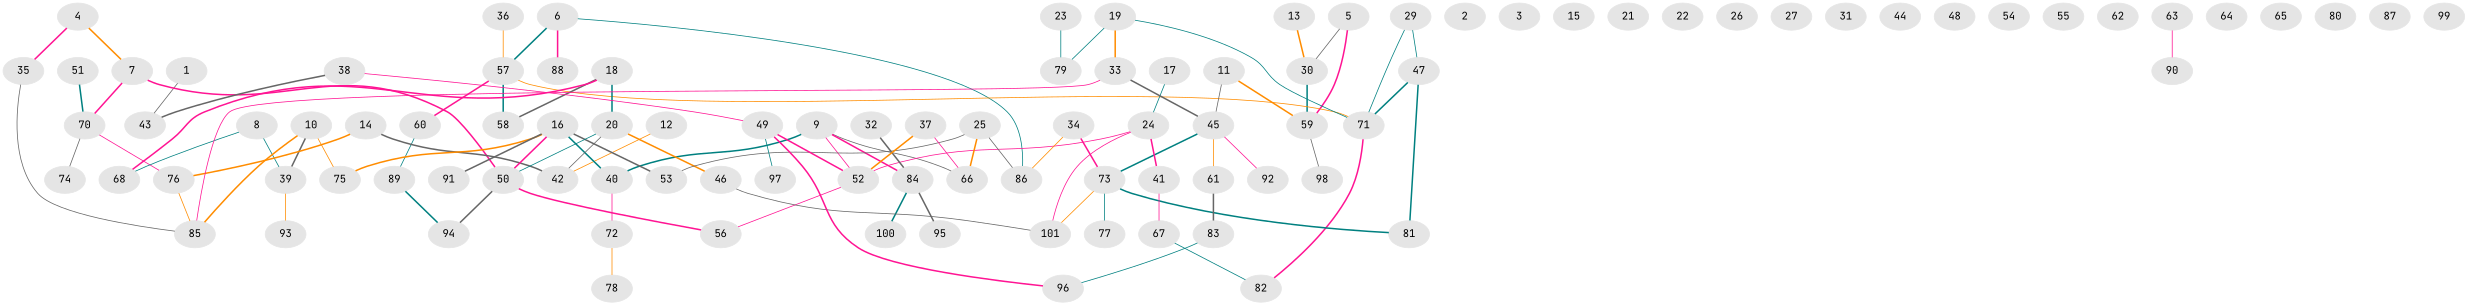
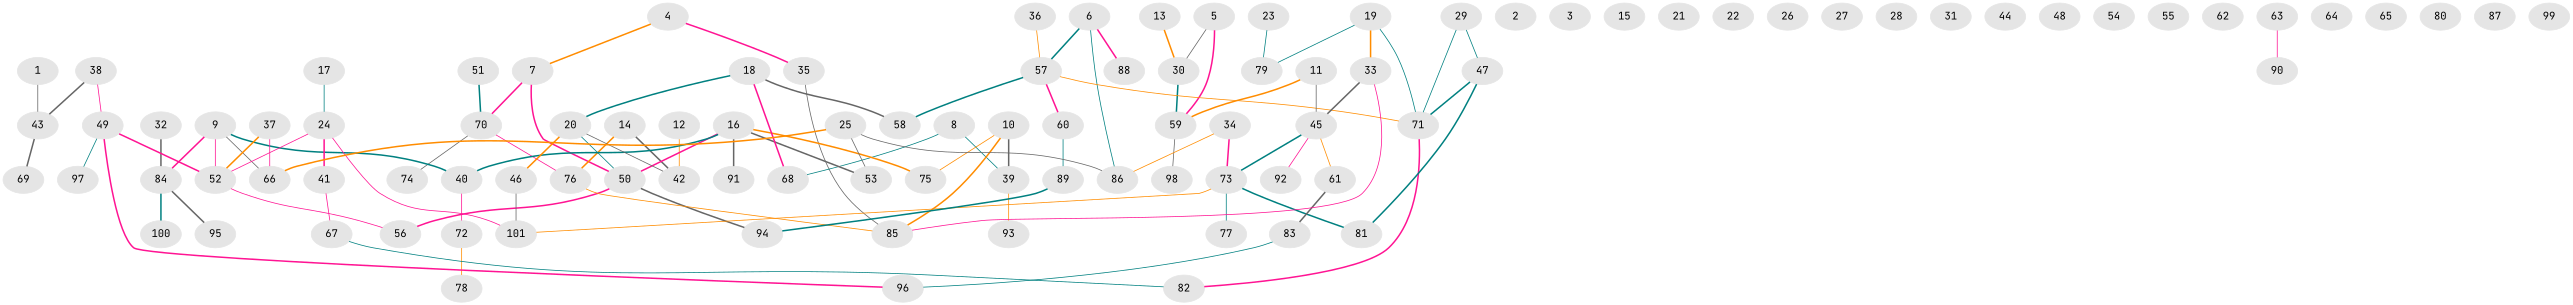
  graph {
    fontname="JetBrains Mono"
    node [color=gray90 fontname="JetBrains Mono" style=filled]
    edge [color=teal fontname="JetBrains Mono" style=bold]
    1
    43
+   69
    2
    3
    4
    7
    35
    50
    70
    85
    5
    30
    59
    98
    6
    57
    86
    88
    58
    71
    60
    56
    94
    76
    74
    8
    39
    68
    93
    9
    40
    52
    66
    84
    72
    95
    100
    10
    75
    11
    45
    73
    61
    92
    12
    42
    13
    14
    15
    16
    53
    91
    17
    24
    101
    41
    18
    20
    46
    19
    33
    79
    82
    21
    22
    23
    67
    25
    26
    27
+   28
    29
    47
    81
    31
    32
    34
    77
    36
    37
    38
    49
    96
    97
    78
    44
    83
    48
    51
    54
    55
    89
    62
    63
    90
    64
    65
    80
    87
    99
    1 -- 43 [color=gray40 style=solid]
+   43 -- 69 [color=gray40]
    4 -- 7 [color=darkorange]
    4 -- 35 [color=deeppink]
    7 -- 50 [color=deeppink]
    7 -- 70 [color=deeppink]
    35 -- 85 [color=gray40 style=solid]
    50 -- 56 [color=deeppink]
    50 -- 94 [color=gray40]
    70 -- 76 [color=deeppink style=solid]
    70 -- 74 [color=gray40 style=solid]
    5 -- 30 [color=gray40 style=solid]
    5 -- 59 [color=deeppink]
    30 -- 59
    59 -- 98 [color=gray40 style=solid]
    6 -- 57
    6 -- 86 [style=solid]
    6 -- 88 [color=deeppink]
    57 -- 58
    57 -- 71 [color=darkorange style=solid]
    57 -- 60 [color=deeppink]
    71 -- 82 [color=deeppink]
    60 -- 89 [style=solid]
    76 -- 85 [color=darkorange style=solid]
    8 -- 39 [style=solid]
    8 -- 68 [style=solid]
    39 -- 93 [color=darkorange style=solid]
    9 -- 40
    9 -- 52 [color=deeppink style=solid]
    9 -- 66 [color=gray40 style=solid]
    9 -- 84 [color=deeppink]
    40 -- 72 [color=deeppink style=solid]
    52 -- 56 [color=deeppink style=solid]
    84 -- 95 [color=gray40]
    84 -- 100
    72 -- 78 [color=darkorange style=solid]
    10 -- 85 [color=darkorange]
    10 -- 39 [color=gray40]
    10 -- 75 [color=darkorange style=solid]
    11 -- 59 [color=darkorange]
    11 -- 45 [color=gray40 style=solid]
    45 -- 73
    45 -- 61 [color=darkorange style=solid]
    45 -- 92 [color=deeppink style=solid]
    73 -- 101 [color=darkorange style=solid]
    73 -- 81
    73 -- 77 [style=solid]
    61 -- 83 [color=gray40]
    12 -- 42 [color=darkorange style=solid]
    13 -- 30 [color=darkorange]
    14 -- 76 [color=darkorange]
    14 -- 42 [color=gray40]
    16 -- 50 [color=deeppink]
    16 -- 40
    16 -- 75 [color=darkorange]
    16 -- 53 [color=gray40]
    16 -- 91 [color=gray40]
    17 -- 24 [style=solid]
    24 -- 52 [color=deeppink style=solid]
    24 -- 101 [color=deeppink style=solid]
    24 -- 41 [color=deeppink]
    41 -- 67 [color=deeppink style=solid]
    18 -- 58 [color=gray40]
    18 -- 68 [color=deeppink]
    18 -- 20
    20 -- 50 [style=solid]
    20 -- 42 [color=gray40 style=solid]
    20 -- 46 [color=darkorange]
    46 -- 101 [color=gray40 style=solid]
    19 -- 71 [style=solid]
    19 -- 33 [color=darkorange]
    19 -- 79 [style=solid]
    33 -- 85 [color=deeppink style=solid]
    33 -- 45 [color=gray40]
    23 -- 79 [style=solid]
    67 -- 82 [style=solid]
    25 -- 86 [color=gray40 style=solid]
    25 -- 66 [color=darkorange]
    25 -- 53 [color=gray40 style=solid]
    29 -- 71 [style=solid]
    29 -- 47 [style=solid]
    47 -- 71
    47 -- 81
    32 -- 84 [color=gray40]
    34 -- 86 [color=darkorange style=solid]
    34 -- 73 [color=deeppink]
    36 -- 57 [color=darkorange style=solid]
    37 -- 52 [color=darkorange]
    37 -- 66 [color=deeppink style=solid]
    38 -- 43 [color=gray40]
    38 -- 49 [color=deeppink style=solid]
    49 -- 52 [color=deeppink]
    49 -- 96 [color=deeppink]
    49 -- 97 [style=solid]
    83 -- 96 [style=solid]
    51 -- 70
    89 -- 94
    63 -- 90 [color=deeppink style=solid]
  }
